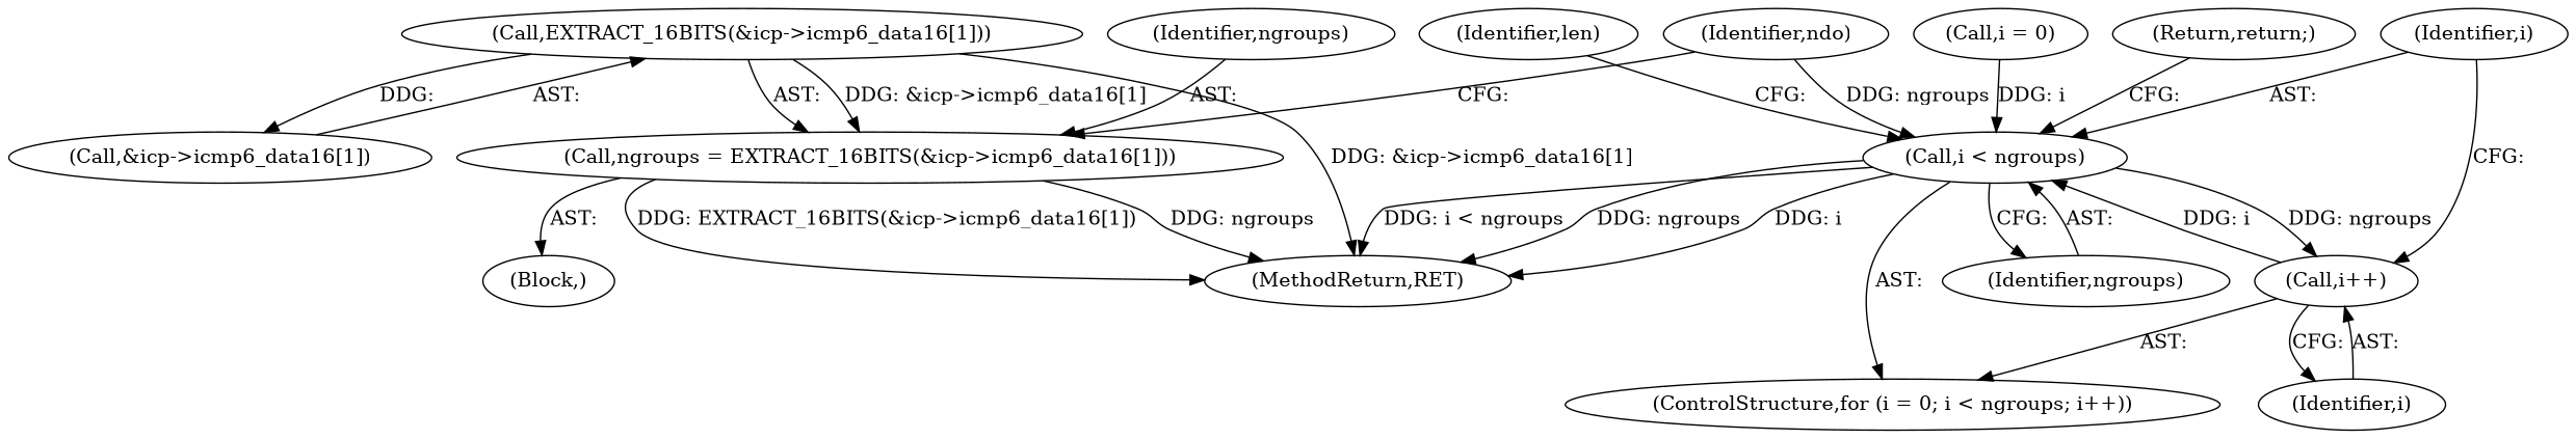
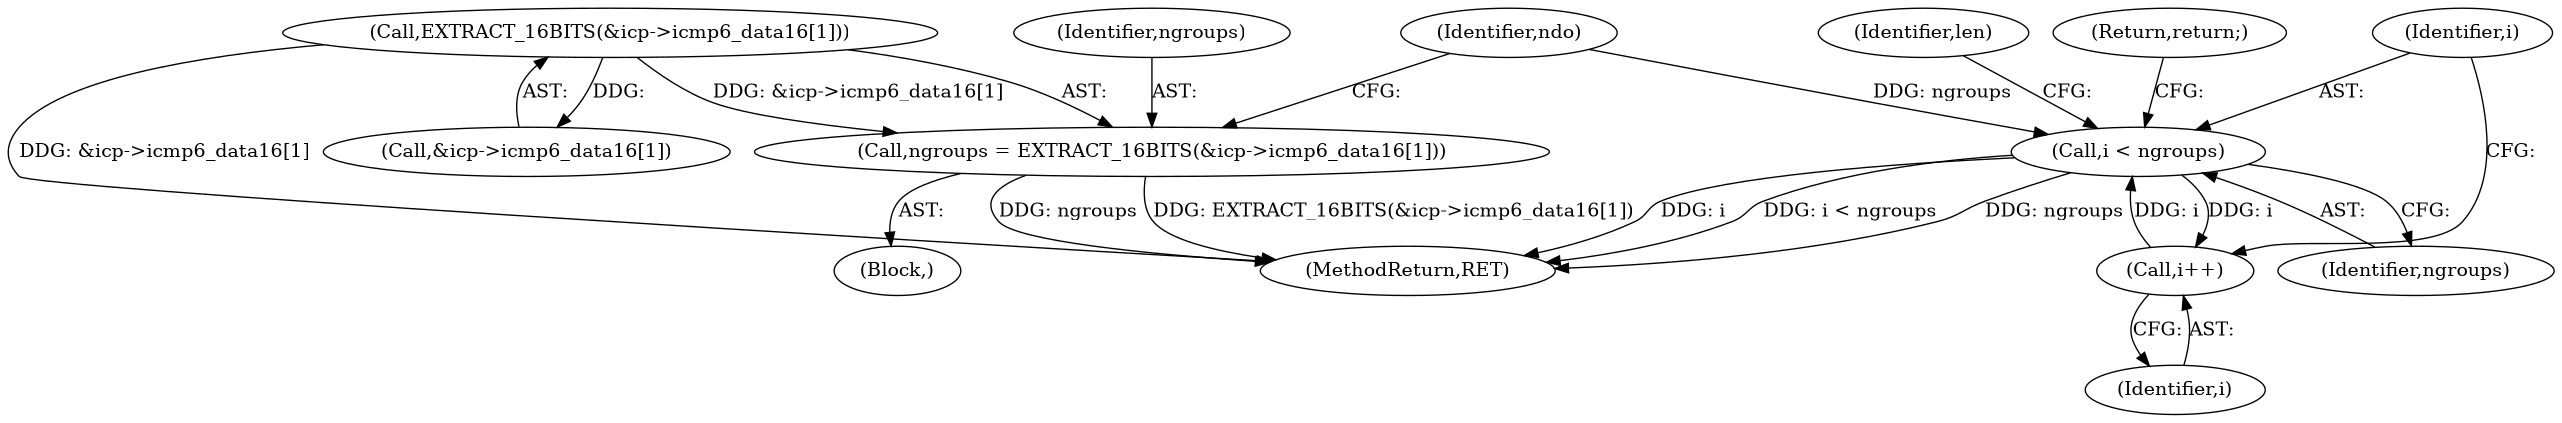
  digraph {
    n1 [label="(Call,EXTRACT_16BITS(&icp->icmp6_data16[1]))"]
    n2 [label="(Call,ngroups = EXTRACT_16BITS(&icp->icmp6_data16[1]))"]
    n3 [label="(MethodReturn,RET)"]
    n4 [label="(Call,&icp->icmp6_data16[1])"]
    n5 [label="(Block,)"]
    n6 [label="(Call,i < ngroups)"]
    n7 [label="(Call,i++)"]
-   n8 [label="(ControlStructure,for (i = 0; i < ngroups; i++))"]
    n9 [label="(Identifier,ngroups)"]
    n10 [label="(Identifier,i)"]
-   n11 [label="(Call,i = 0)"]
    n12 [label="(Identifier,ngroups)"]
    n13 [label="(Identifier,ndo)"]
    n14 [label="(Identifier,i)"]
    n15 [label="(Return,return;)"]
    n16 [label="(Identifier,len)"]
    n1 -> n2 [label="AST: "]
    n1 -> n2 [label="DDG: &icp->icmp6_data16[1]"]
    n1 -> n3 [label="DDG: &icp->icmp6_data16[1]"]
    n1 -> n4 [label="DDG: "]
    n2 -> n3 [label="DDG: EXTRACT_16BITS(&icp->icmp6_data16[1])"]
    n2 -> n3 [label="DDG: ngroups"]
    n2 -> n5 [label="AST: "]
    n4 -> n1 [label="AST: "]
    n6 -> n3 [label="DDG: i < ngroups"]
    n6 -> n3 [label="DDG: ngroups"]
    n6 -> n3 [label="DDG: i"]
-   n6 -> n7 [label="DDG: ngroups"]
-   n6 -> n8 [label="AST: "]
+   n6 -> n7 [label="DDG: i"]
    n6 -> n9 [label="CFG: "]
    n7 -> n6 [label="DDG: i"]
-   n7 -> n8 [label="AST: "]
    n7 -> n10 [label="CFG: "]
    n9 -> n6 [label="AST: "]
    n10 -> n7 [label="AST: "]
-   n11 -> n6 [label="DDG: i"]
    n12 -> n2 [label="AST: "]
    n13 -> n2 [label="CFG: "]
    n13 -> n6 [label="DDG: ngroups"]
    n14 -> n6 [label="AST: "]
    n14 -> n7 [label="CFG: "]
    n15 -> n6 [label="CFG: "]
    n16 -> n6 [label="CFG: "]
  }
